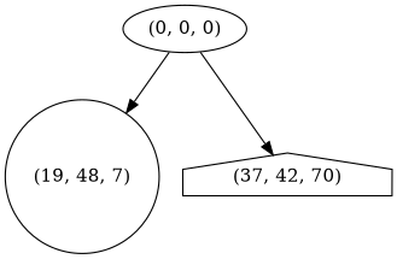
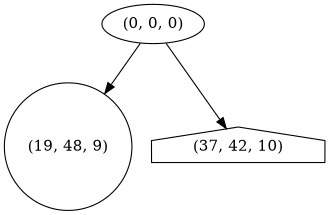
  digraph {
    "(0, 0, 0)" [shape=ellipse]
-   "(19, 48, 7)" [shape=circle]
-   "(37, 42, 10)" [shape=house label="(37, 42, 70)"]
+   "(19, 48, 7)" [shape=circle label="(19, 48, 9)"]
+   "(37, 42, 10)" [shape=house]
    "(0, 0, 0)" -> "(19, 48, 7)"
    "(0, 0, 0)" -> "(37, 42, 10)"
  }
